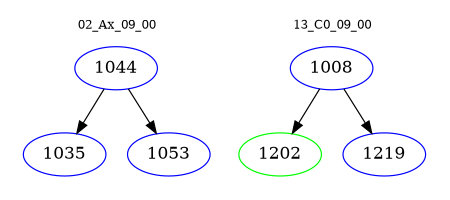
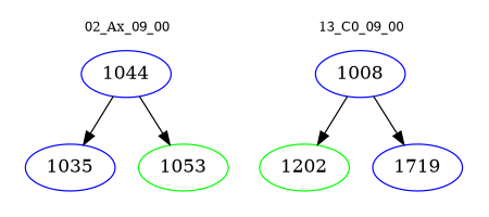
  digraph {
    node [color=blue]
    edge [color=black]
    n1 [label=1044]
    n2 [label=1035]
-   n3 [label=1053]
+   n3 [color=green label=1053]
    n4 [label=1008]
    n5 [color=green label=1202]
-   n6 [label=1219]
+   n6 [label=1719]
    subgraph cluster_1 {
      color=white
      fontsize=10
      label="02_Ax_09_00"
      n1
      n2
      n3
    }
    subgraph cluster_2 {
      color=white
      fontsize=10
      label="13_C0_09_00"
      n4
      n5
      n6
    }
    n1 -> n2
    n1 -> n3
    n4 -> n5
    n4 -> n6
  }
